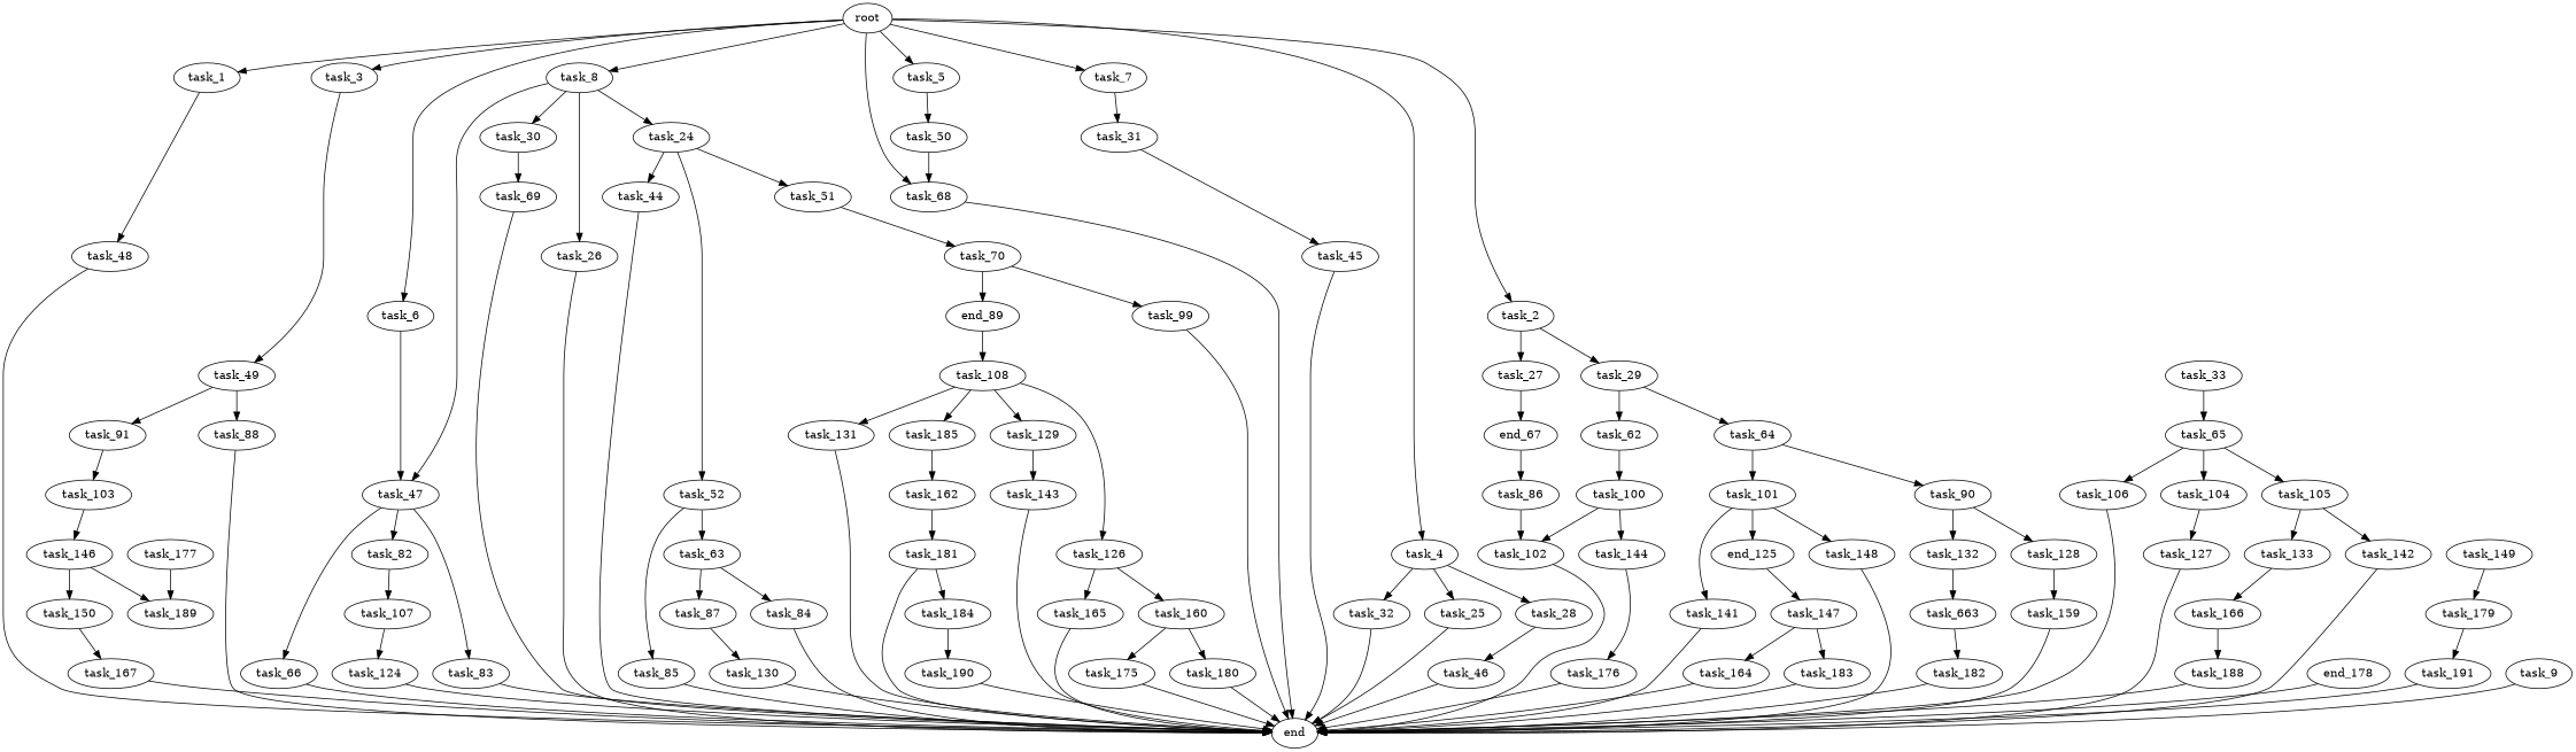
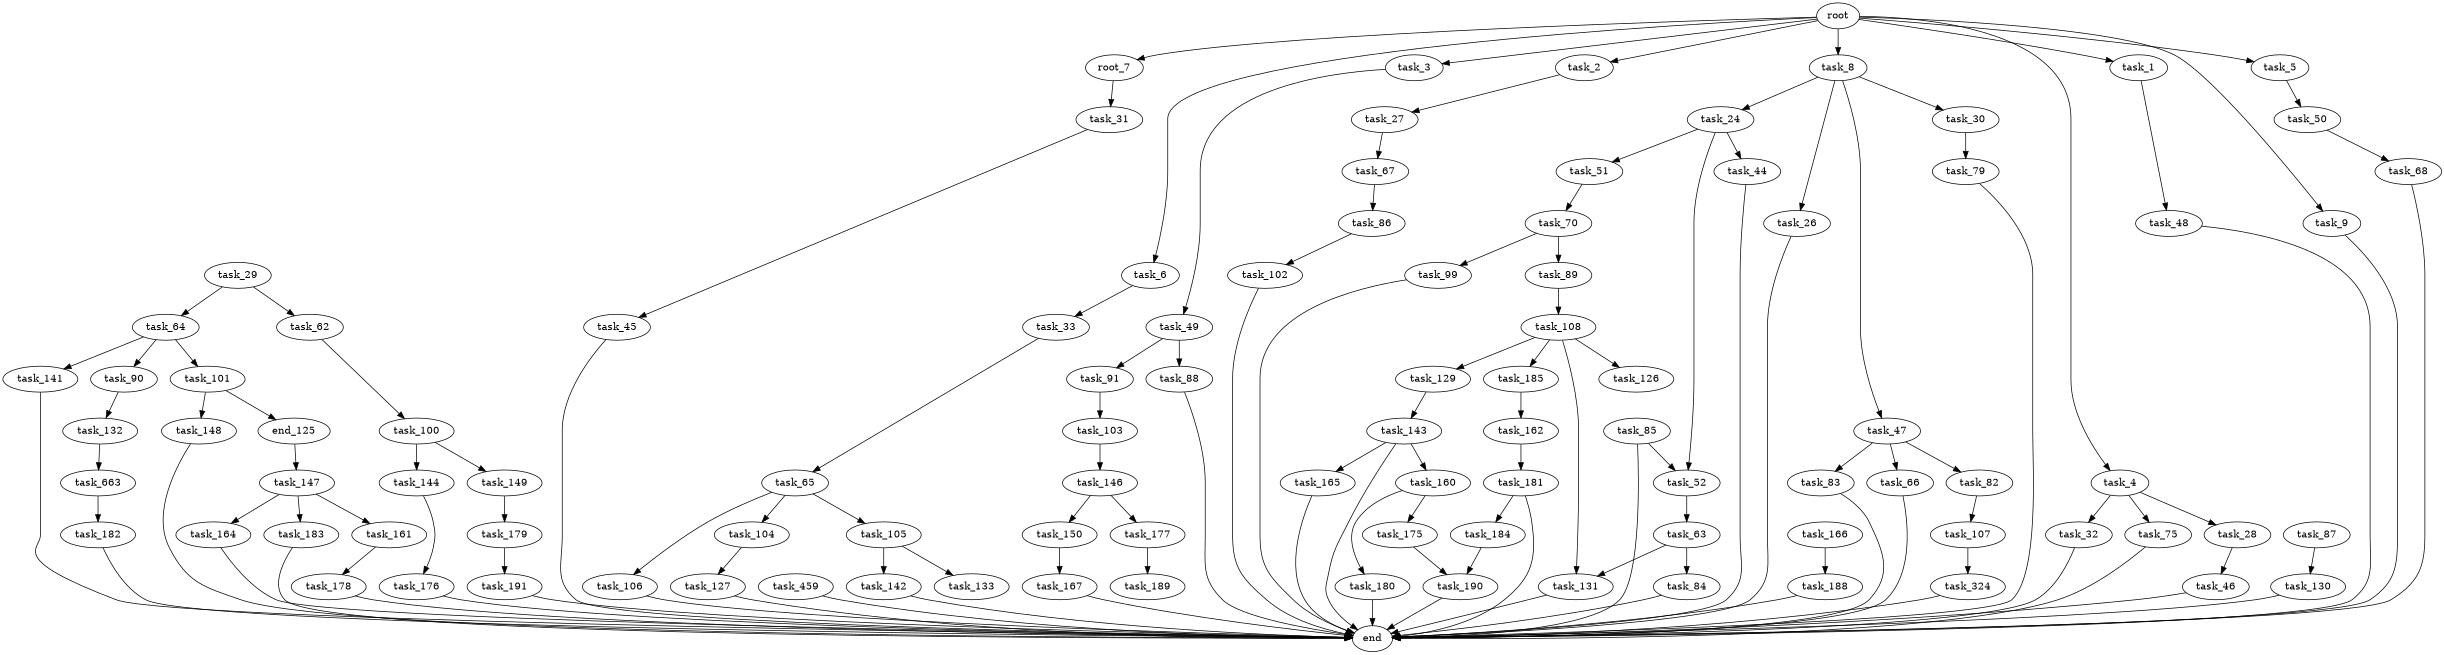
  digraph {
    task_100
    task_149
    task_144
    task_179
    task_176
    task_31
    task_45
    end
    task_33
    task_65
    task_106
    task_104
    task_105
    task_147
    task_164
+   task_161
    task_183
-   task_178 [label=end_178]
+   task_178
    task_47
    task_66
    task_82
    task_83
    task_107
    task_62
    task_167
    task_101
    task_141
    n28 [label=end_125]
    task_148
    n30 [label=task_663]
    task_132
    task_182
    task_102
    task_165
    task_32
-   task_159
+   task_159 [label=task_459]
    task_30
-   task_69
+   task_69 [label=task_79]
    task_27
-   task_67 [label=end_67]
+   task_67
    task_86
    task_127
    task_143
    task_70
-   task_89 [label=end_89]
+   task_89
    task_99
    task_108
    task_1
    task_48
    task_3
    task_49
    task_91
    task_88
    task_6
    task_85
    task_160
    task_175
    task_180
    task_26
    task_131
    task_8
    task_24
    task_44
    task_52
    task_51
    task_191
-   task_25
+   task_25 [label=task_75]
    n68 [label=task_185]
    task_162
    task_181
    task_166
    task_188
    task_184
    task_190
    task_146
    task_177
    task_150
    task_189
    task_28
    task_46
    task_9
    task_68
    task_29
    task_64
    task_90
-   task_124
+   task_124 [label=task_324]
    task_129
    task_126
-   task_128
    task_133
    task_142
    task_87
    task_130
    task_103
    task_5
    task_50
    task_84
-   task_7
+   task_7 [label=root_7]
    task_63
    root
    task_4
    task_2
-   task_100 -> task_102
+   task_100 -> task_149
    task_100 -> task_144
    task_149 -> task_179
    task_144 -> task_176
    task_179 -> task_191
    task_176 -> end
    task_31 -> task_45
    task_45 -> end
    task_33 -> task_65
    task_65 -> task_106
    task_65 -> task_104
    task_65 -> task_105
    task_106 -> end
    task_104 -> task_127
    task_105 -> task_133
    task_105 -> task_142
    task_147 -> task_164
+   task_147 -> task_161
    task_147 -> task_183
    task_164 -> end
+   task_161 -> task_178
    task_183 -> end
    task_178 -> end
    task_47 -> task_66
    task_47 -> task_82
    task_47 -> task_83
    task_66 -> end
    task_82 -> task_107
    task_83 -> end
    task_107 -> task_124
    task_62 -> task_100
    task_167 -> end
-   task_101 -> task_141
+   task_64 -> task_141
    task_101 -> n28
    task_101 -> task_148
    task_141 -> end
    n28 -> task_147
    task_148 -> end
    n30 -> task_182
    task_132 -> n30
    task_182 -> end
    task_102 -> end
    task_165 -> end
    task_32 -> end
    task_159 -> end
    task_30 -> task_69
    task_69 -> end
    task_27 -> task_67
    task_67 -> task_86
    task_86 -> task_102
    task_127 -> end
    task_143 -> end
    task_70 -> task_89
    task_70 -> task_99
    task_89 -> task_108
    task_99 -> end
    task_108 -> task_131
    task_108 -> n68
    task_108 -> task_129
    task_108 -> task_126
    task_1 -> task_48
    task_48 -> end
    task_3 -> task_49
    task_49 -> task_91
    task_49 -> task_88
    task_91 -> task_103
    task_88 -> end
-   task_6 -> task_47
+   task_6 -> task_33
    task_85 -> end
    task_160 -> task_175
    task_160 -> task_180
-   task_175 -> end
+   task_175 -> task_190
    task_180 -> end
    task_26 -> end
    task_131 -> end
    task_8 -> task_47
    task_8 -> task_30
    task_8 -> task_26
    task_8 -> task_24
    task_24 -> task_44
    task_24 -> task_52
    task_24 -> task_51
    task_44 -> end
-   task_52 -> task_85
+   task_85 -> task_52
    task_52 -> task_63
    task_51 -> task_70
    task_191 -> end
    task_25 -> end
    n68 -> task_162
    task_162 -> task_181
    task_181 -> end
    task_181 -> task_184
    task_166 -> task_188
    task_188 -> end
    task_184 -> task_190
    task_190 -> end
-   task_146 -> task_189
+   task_146 -> task_177
    task_146 -> task_150
    task_177 -> task_189
    task_150 -> task_167
    task_28 -> task_46
    task_46 -> end
    task_9 -> end
    task_68 -> end
    task_29 -> task_62
    task_29 -> task_64
    task_64 -> task_101
    task_64 -> task_90
    task_90 -> task_132
-   task_90 -> task_128
    task_124 -> end
    task_129 -> task_143
-   task_126 -> task_165
-   task_126 -> task_160
-   task_128 -> task_159
-   task_133 -> task_166
+   task_143 -> task_165
+   task_143 -> task_160
    task_142 -> end
    task_87 -> task_130
    task_130 -> end
    task_103 -> task_146
    task_5 -> task_50
    task_50 -> task_68
    task_84 -> end
    task_7 -> task_31
-   task_63 -> task_87
+   task_63 -> task_131
    task_63 -> task_84
    root -> task_1
    root -> task_3
    root -> task_6
    root -> task_8
-   root -> task_68
+   root -> task_9
    root -> task_5
    root -> task_7
    root -> task_4
    root -> task_2
    task_4 -> task_32
    task_4 -> task_25
    task_4 -> task_28
    task_2 -> task_27
-   task_2 -> task_29
  }
